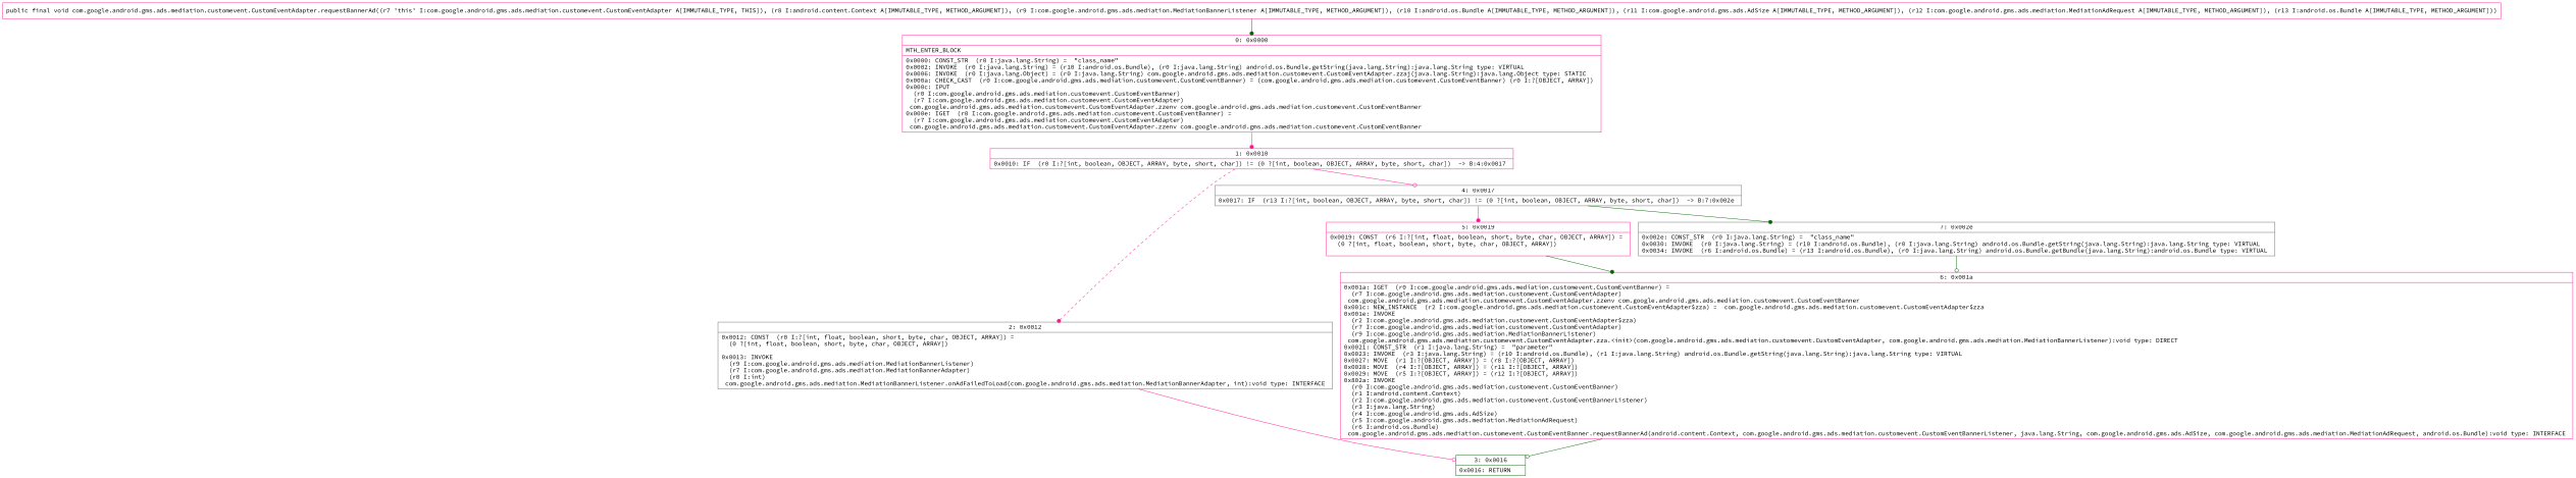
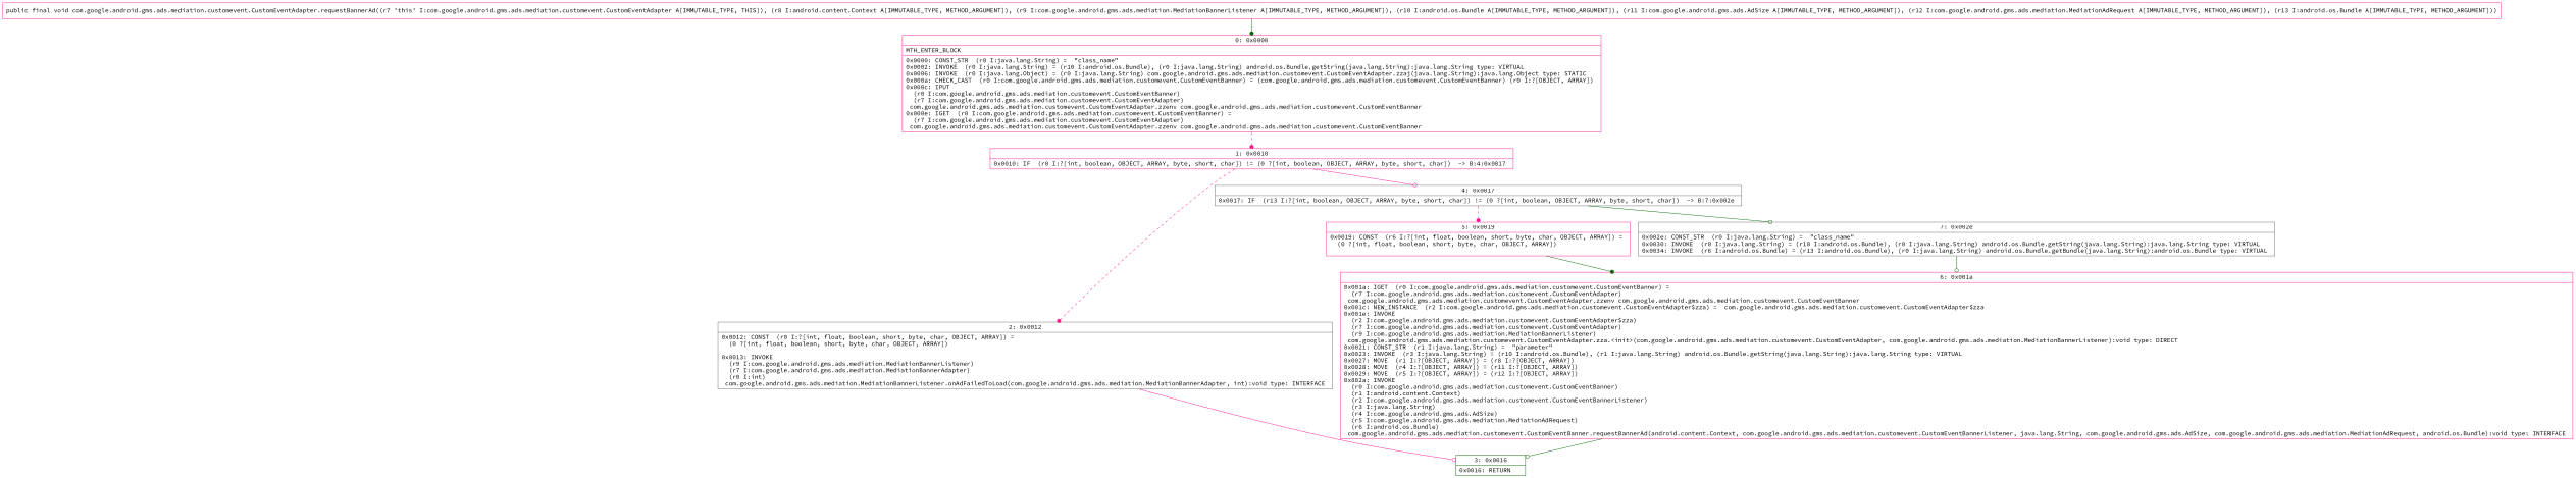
  digraph {
    fontname="Source Code Pro"
    node [color=deeppink fontname="Source Code Pro" shape=record]
    edge [arrowhead=dot color=deeppink fontname="Source Code Pro"]
    n1 [label="{0\:\ 0x0000|MTH_ENTER_BLOCK\l|0x0000: CONST_STR  (r0 I:java.lang.String) =  \"class_name\" \l0x0002: INVOKE  (r0 I:java.lang.String) = (r10 I:android.os.Bundle), (r0 I:java.lang.String) android.os.Bundle.getString(java.lang.String):java.lang.String type: VIRTUAL \l0x0006: INVOKE  (r0 I:java.lang.Object) = (r0 I:java.lang.String) com.google.android.gms.ads.mediation.customevent.CustomEventAdapter.zzaj(java.lang.String):java.lang.Object type: STATIC \l0x000a: CHECK_CAST  (r0 I:com.google.android.gms.ads.mediation.customevent.CustomEventBanner) = (com.google.android.gms.ads.mediation.customevent.CustomEventBanner) (r0 I:?[OBJECT, ARRAY]) \l0x000c: IPUT  \l  (r0 I:com.google.android.gms.ads.mediation.customevent.CustomEventBanner)\l  (r7 I:com.google.android.gms.ads.mediation.customevent.CustomEventAdapter)\l com.google.android.gms.ads.mediation.customevent.CustomEventAdapter.zzenv com.google.android.gms.ads.mediation.customevent.CustomEventBanner \l0x000e: IGET  (r0 I:com.google.android.gms.ads.mediation.customevent.CustomEventBanner) = \l  (r7 I:com.google.android.gms.ads.mediation.customevent.CustomEventAdapter)\l com.google.android.gms.ads.mediation.customevent.CustomEventAdapter.zzenv com.google.android.gms.ads.mediation.customevent.CustomEventBanner \l}"]
    n2 [label="{1\:\ 0x0010|0x0010: IF  (r0 I:?[int, boolean, OBJECT, ARRAY, byte, short, char]) != (0 ?[int, boolean, OBJECT, ARRAY, byte, short, char])  \-\> B:4:0x0017 \l}"]
    n3 [color=gray40 label="{2\:\ 0x0012|0x0012: CONST  (r0 I:?[int, float, boolean, short, byte, char, OBJECT, ARRAY]) = \l  (0 ?[int, float, boolean, short, byte, char, OBJECT, ARRAY])\l \l0x0013: INVOKE  \l  (r9 I:com.google.android.gms.ads.mediation.MediationBannerListener)\l  (r7 I:com.google.android.gms.ads.mediation.MediationBannerAdapter)\l  (r0 I:int)\l com.google.android.gms.ads.mediation.MediationBannerListener.onAdFailedToLoad(com.google.android.gms.ads.mediation.MediationBannerAdapter, int):void type: INTERFACE \l}"]
    n4 [color=gray40 label="{4\:\ 0x0017|0x0017: IF  (r13 I:?[int, boolean, OBJECT, ARRAY, byte, short, char]) != (0 ?[int, boolean, OBJECT, ARRAY, byte, short, char])  \-\> B:7:0x002e \l}"]
    n5 [color=darkgreen label="{3\:\ 0x0016|0x0016: RETURN   \l}"]
    n6 [label="{5\:\ 0x0019|0x0019: CONST  (r6 I:?[int, float, boolean, short, byte, char, OBJECT, ARRAY]) = \l  (0 ?[int, float, boolean, short, byte, char, OBJECT, ARRAY])\l \l}"]
    n7 [color=gray40 label="{7\:\ 0x002e|0x002e: CONST_STR  (r0 I:java.lang.String) =  \"class_name\" \l0x0030: INVOKE  (r0 I:java.lang.String) = (r10 I:android.os.Bundle), (r0 I:java.lang.String) android.os.Bundle.getString(java.lang.String):java.lang.String type: VIRTUAL \l0x0034: INVOKE  (r6 I:android.os.Bundle) = (r13 I:android.os.Bundle), (r0 I:java.lang.String) android.os.Bundle.getBundle(java.lang.String):android.os.Bundle type: VIRTUAL \l}"]
    n8 [label="{6\:\ 0x001a|0x001a: IGET  (r0 I:com.google.android.gms.ads.mediation.customevent.CustomEventBanner) = \l  (r7 I:com.google.android.gms.ads.mediation.customevent.CustomEventAdapter)\l com.google.android.gms.ads.mediation.customevent.CustomEventAdapter.zzenv com.google.android.gms.ads.mediation.customevent.CustomEventBanner \l0x001c: NEW_INSTANCE  (r2 I:com.google.android.gms.ads.mediation.customevent.CustomEventAdapter$zza) =  com.google.android.gms.ads.mediation.customevent.CustomEventAdapter$zza \l0x001e: INVOKE  \l  (r2 I:com.google.android.gms.ads.mediation.customevent.CustomEventAdapter$zza)\l  (r7 I:com.google.android.gms.ads.mediation.customevent.CustomEventAdapter)\l  (r9 I:com.google.android.gms.ads.mediation.MediationBannerListener)\l com.google.android.gms.ads.mediation.customevent.CustomEventAdapter.zza.\<init\>(com.google.android.gms.ads.mediation.customevent.CustomEventAdapter, com.google.android.gms.ads.mediation.MediationBannerListener):void type: DIRECT \l0x0021: CONST_STR  (r1 I:java.lang.String) =  \"parameter\" \l0x0023: INVOKE  (r3 I:java.lang.String) = (r10 I:android.os.Bundle), (r1 I:java.lang.String) android.os.Bundle.getString(java.lang.String):java.lang.String type: VIRTUAL \l0x0027: MOVE  (r1 I:?[OBJECT, ARRAY]) = (r8 I:?[OBJECT, ARRAY]) \l0x0028: MOVE  (r4 I:?[OBJECT, ARRAY]) = (r11 I:?[OBJECT, ARRAY]) \l0x0029: MOVE  (r5 I:?[OBJECT, ARRAY]) = (r12 I:?[OBJECT, ARRAY]) \l0x802a: INVOKE  \l  (r0 I:com.google.android.gms.ads.mediation.customevent.CustomEventBanner)\l  (r1 I:android.content.Context)\l  (r2 I:com.google.android.gms.ads.mediation.customevent.CustomEventBannerListener)\l  (r3 I:java.lang.String)\l  (r4 I:com.google.android.gms.ads.AdSize)\l  (r5 I:com.google.android.gms.ads.mediation.MediationAdRequest)\l  (r6 I:android.os.Bundle)\l com.google.android.gms.ads.mediation.customevent.CustomEventBanner.requestBannerAd(android.content.Context, com.google.android.gms.ads.mediation.customevent.CustomEventBannerListener, java.lang.String, com.google.android.gms.ads.AdSize, com.google.android.gms.ads.mediation.MediationAdRequest, android.os.Bundle):void type: INTERFACE \l}"]
    n9 [label="{public final void com.google.android.gms.ads.mediation.customevent.CustomEventAdapter.requestBannerAd((r7 'this' I:com.google.android.gms.ads.mediation.customevent.CustomEventAdapter A[IMMUTABLE_TYPE, THIS]), (r8 I:android.content.Context A[IMMUTABLE_TYPE, METHOD_ARGUMENT]), (r9 I:com.google.android.gms.ads.mediation.MediationBannerListener A[IMMUTABLE_TYPE, METHOD_ARGUMENT]), (r10 I:android.os.Bundle A[IMMUTABLE_TYPE, METHOD_ARGUMENT]), (r11 I:com.google.android.gms.ads.AdSize A[IMMUTABLE_TYPE, METHOD_ARGUMENT]), (r12 I:com.google.android.gms.ads.mediation.MediationAdRequest A[IMMUTABLE_TYPE, METHOD_ARGUMENT]), (r13 I:android.os.Bundle A[IMMUTABLE_TYPE, METHOD_ARGUMENT])) }"]
-   n1 -> n2
+   n1 -> n2 [style=dashed]
    n2 -> n3 [style=dashed]
    n2 -> n4 [arrowhead=odot]
    n3 -> n5 [arrowhead=odot]
-   n4 -> n6 [style=solid]
-   n4 -> n7 [color=darkgreen]
+   n4 -> n6 [style=dashed]
+   n4 -> n7 [arrowhead=odot color=darkgreen]
    n6 -> n8 [color=darkgreen]
    n7 -> n8 [arrowhead=odot color=darkgreen]
    n8 -> n5 [arrowhead=odot color=darkgreen]
    n9 -> n1 [color=darkgreen]
  }
